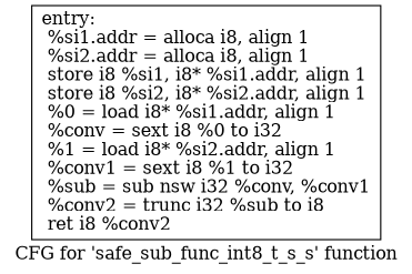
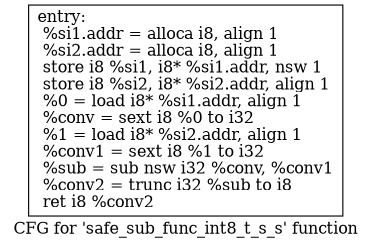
  digraph {
    label="CFG for 'safe_sub_func_int8_t_s_s' function"
-   n1 [label="{entry:\l  %si1.addr = alloca i8, align 1\l  %si2.addr = alloca i8, align 1\l  store i8 %si1, i8* %si1.addr, align 1\l  store i8 %si2, i8* %si2.addr, align 1\l  %0 = load i8* %si1.addr, align 1\l  %conv = sext i8 %0 to i32\l  %1 = load i8* %si2.addr, align 1\l  %conv1 = sext i8 %1 to i32\l  %sub = sub nsw i32 %conv, %conv1\l  %conv2 = trunc i32 %sub to i8\l  ret i8 %conv2\l}" shape=record]
+   n1 [label="{entry:\l  %si1.addr = alloca i8, align 1\l  %si2.addr = alloca i8, align 1\l  store i8 %si1, i8* %si1.addr, nsw 1\l  store i8 %si2, i8* %si2.addr, align 1\l  %0 = load i8* %si1.addr, align 1\l  %conv = sext i8 %0 to i32\l  %1 = load i8* %si2.addr, align 1\l  %conv1 = sext i8 %1 to i32\l  %sub = sub nsw i32 %conv, %conv1\l  %conv2 = trunc i32 %sub to i8\l  ret i8 %conv2\l}" shape=record]
  }
